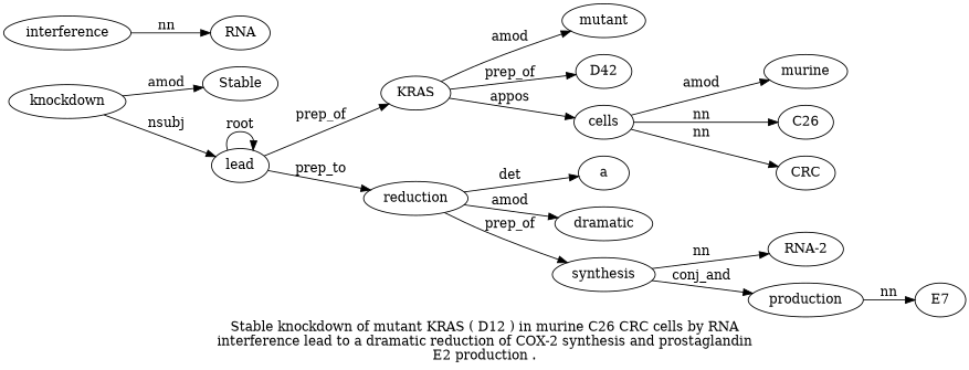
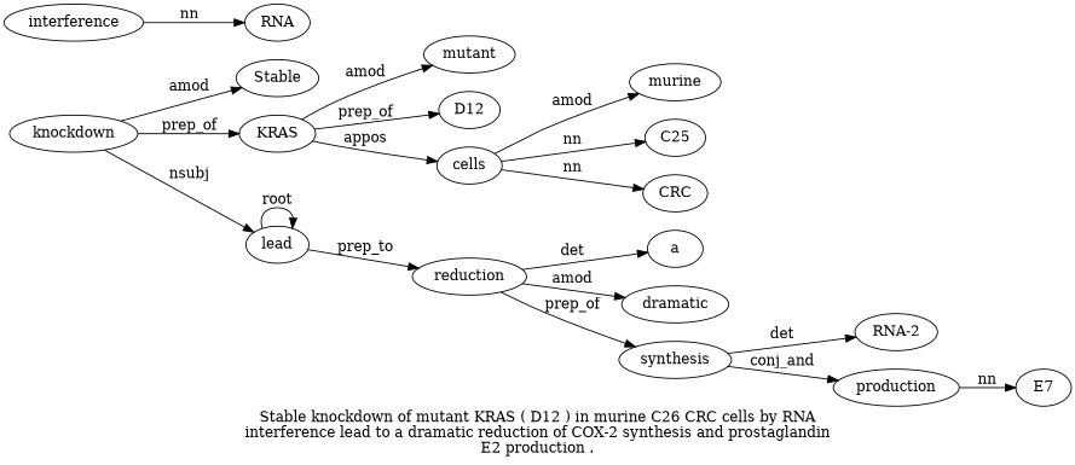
  digraph {
    label="Stable knockdown of mutant KRAS ( D12 ) in murine C26 CRC cells by RNA\ninterference lead to a dramatic reduction of COX-2 synthesis and prostaglandin\nE2 production ."
    rankdir=LR
    node [fillcolor=white style=filled]
    n1 [label=knockdown]
    n2 [label=Stable]
    n3 [label=KRAS]
    n4 [label=lead]
    n5 [label=mutant]
-   n6 [label=D42]
+   n6 [label=D12]
    n7 [label=cells]
    n8 [label=reduction]
    n9 [label=a]
    n10 [label=dramatic]
    n11 [label=synthesis]
    n12 [label=murine]
-   n13 [label=C26]
+   n13 [label=C25]
    n14 [label=CRC]
    n15 [label=interference]
    n16 [label=RNA]
    n17 [label="RNA-2"]
    n18 [label=production]
    n19 [label=E7]
    n1 -> n2 [label=amod]
-   n4 -> n3 [label=prep_of]
+   n1 -> n3 [label=prep_of]
    n1 -> n4 [label=nsubj]
    n3 -> n5 [label=amod]
    n3 -> n6 [label=prep_of]
    n3 -> n7 [label=appos]
    n4 -> n4 [label=root]
    n4 -> n8 [label=prep_to]
    n7 -> n12 [label=amod]
    n7 -> n13 [label=nn]
    n7 -> n14 [label=nn]
    n8 -> n9 [label=det]
    n8 -> n10 [label=amod]
    n8 -> n11 [label=prep_of]
-   n11 -> n17 [label=nn]
+   n11 -> n17 [label=det]
    n11 -> n18 [label=conj_and]
    n15 -> n16 [label=nn]
    n18 -> n19 [label=nn]
  }
